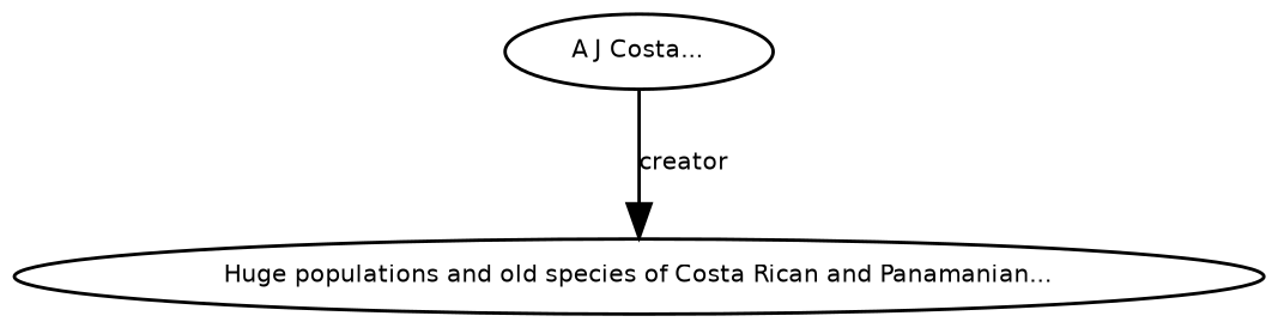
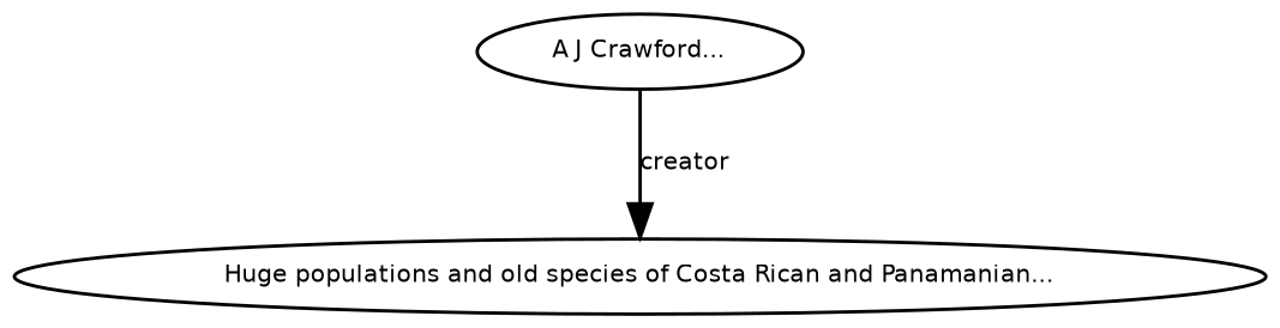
  digraph {
    node [fontname=Helvetica fontsize=7]
-   n1 [height=0.27433100247 label="A J Costa..." width=0.27433100247]
+   n1 [height=0.27433100247 label="A J Crawford..." width=0.27433100247]
    n2 [height=0.27433100247 label="Huge populations and old species of Costa Rican and Panamanian..." width=0.27433100247]
    n1 -> n2 [fontname=Helvetica fontsize=7 label=creator]
  }
